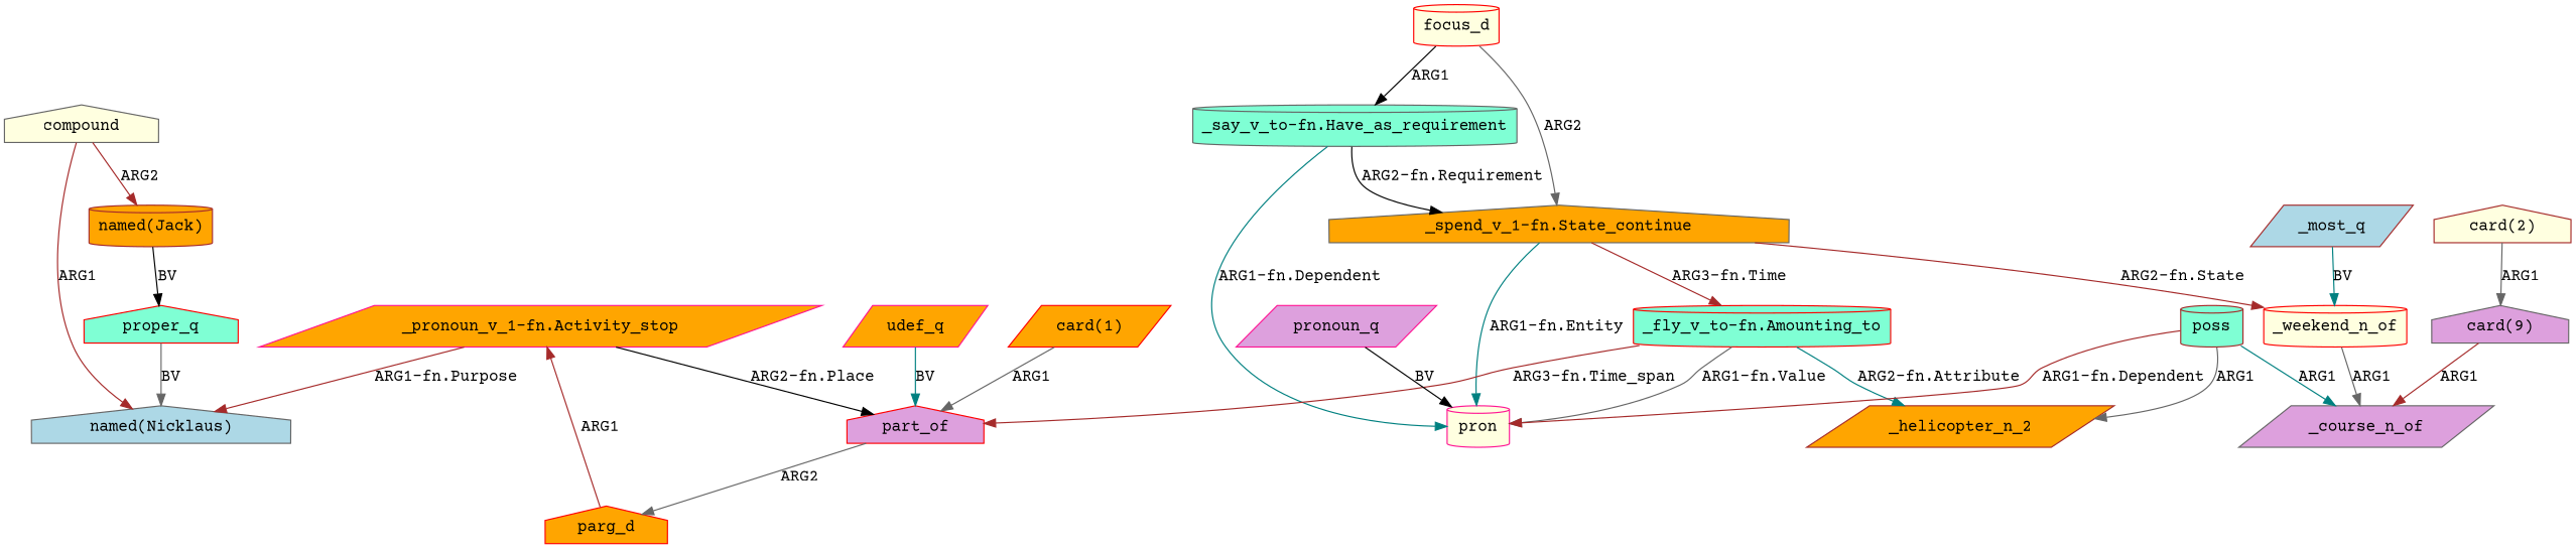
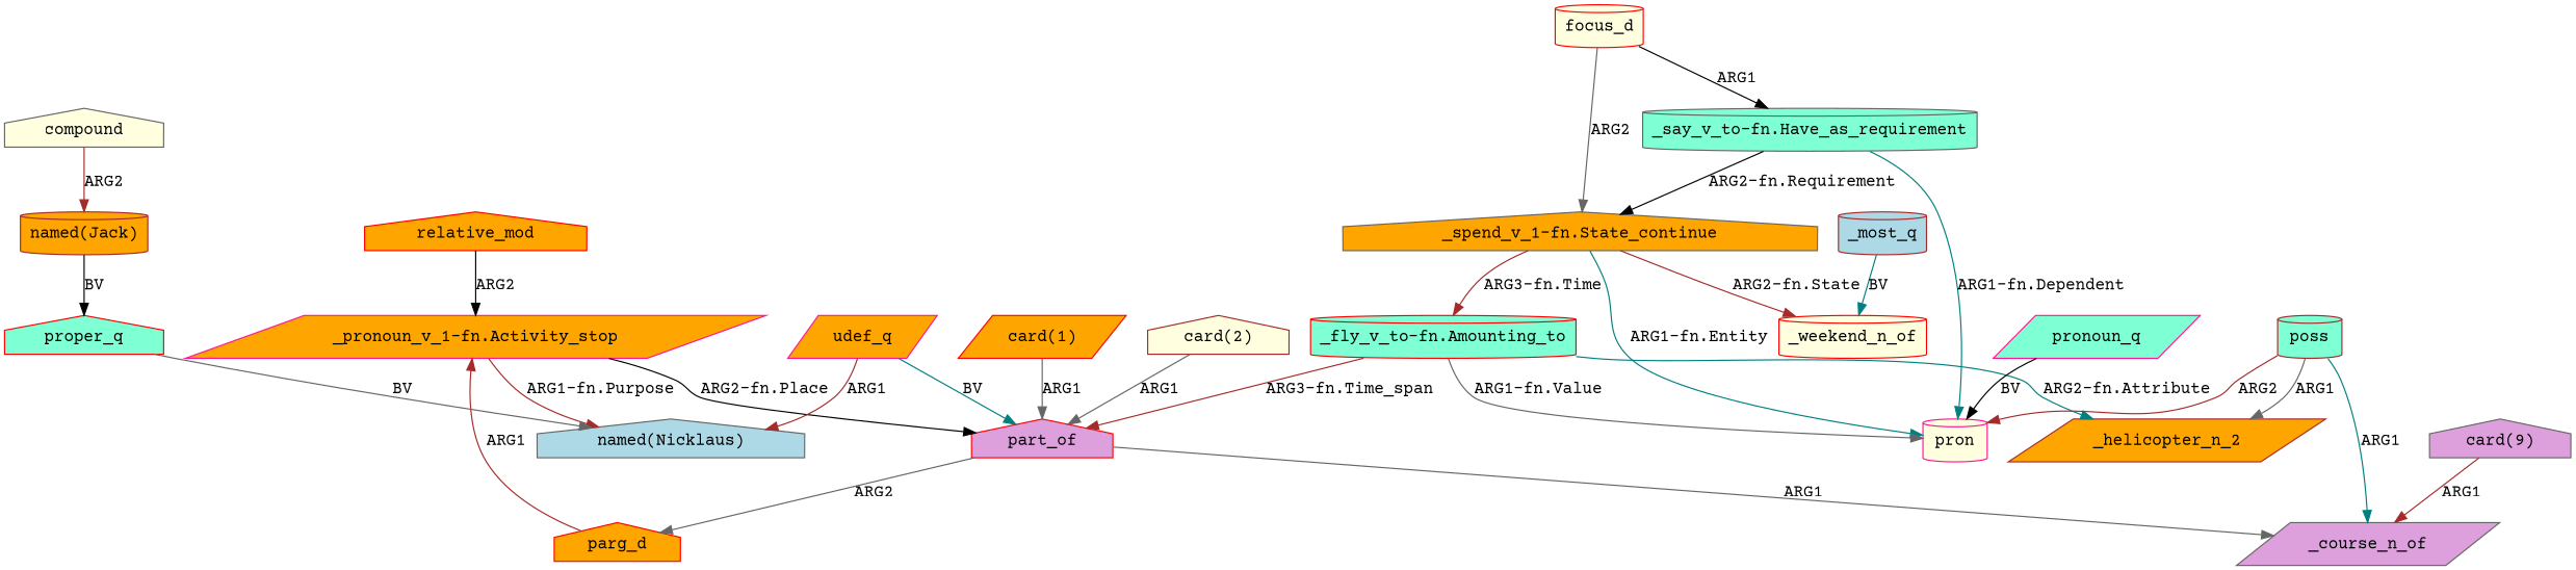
  digraph {
    fontname="Courier Prime"
    node [color=red fillcolor=orange fontname="Courier Prime" shape=house style=filled]
    edge [color=brown fontname="Courier Prime"]
    n1 [color=deeppink label="_pronoun_v_1-fn.Activity_stop" shape=parallelogram]
    "named(Nicklaus)" [color=gray40 fillcolor=lightblue]
    part_of [fillcolor=plum]
    _course_n_of [color=gray40 fillcolor=plum shape=parallelogram]
    parg_d
-   _most_q [color=brown fillcolor=lightblue shape=parallelogram]
+   _most_q [color=brown fillcolor=lightblue shape=cylinder]
    _weekend_n_of [fillcolor=lightyellow shape=cylinder]
    proper_q [fillcolor=aquamarine]
    "named(Jack)" [color=brown shape=cylinder]
    udef_q [color=deeppink shape=parallelogram]
    "card(9)" [color=gray40 fillcolor=plum]
    focus_d [fillcolor=lightyellow shape=cylinder]
    "_say_v_to-fn.Have_as_requirement" [color=gray40 fillcolor=aquamarine shape=cylinder]
    "_spend_v_1-fn.State_continue" [color=gray40]
    pron [color=deeppink fillcolor=lightyellow shape=cylinder]
    "_fly_v_to-fn.Amounting_to" [fillcolor=aquamarine shape=cylinder]
    n17 [color=brown label=_helicopter_n_2 shape=parallelogram]
    poss [color=brown fillcolor=aquamarine shape=cylinder]
    "card(2)" [color=brown fillcolor=lightyellow]
    "card(1)" [shape=parallelogram]
-   pronoun_q [color=deeppink fillcolor=plum shape=parallelogram]
+   pronoun_q [color=deeppink fillcolor=aquamarine shape=parallelogram]
+   relative_mod
    compound [color=gray40 fillcolor=lightyellow]
    n1 -> "named(Nicklaus)" [label="ARG1-fn.Purpose"]
    n1 -> part_of [color=black label="ARG2-fn.Place"]
-   _weekend_n_of -> _course_n_of [color=gray40 label=ARG1]
+   part_of -> _course_n_of [color=gray40 label=ARG1]
    part_of -> parg_d [color=gray40 label=ARG2]
    parg_d -> n1 [label=ARG1]
    _most_q -> _weekend_n_of [color=teal label=BV]
    proper_q -> "named(Nicklaus)" [color=gray40 label=BV]
    "named(Jack)" -> proper_q [color=black label=BV]
    udef_q -> part_of [color=teal label=BV]
    "card(9)" -> _course_n_of [label=ARG1]
    focus_d -> "_say_v_to-fn.Have_as_requirement" [color=black label=ARG1]
    focus_d -> "_spend_v_1-fn.State_continue" [color=gray40 label=ARG2]
    "_say_v_to-fn.Have_as_requirement" -> "_spend_v_1-fn.State_continue" [color=black label="ARG2-fn.Requirement"]
    "_say_v_to-fn.Have_as_requirement" -> pron [color=teal label="ARG1-fn.Dependent"]
    "_spend_v_1-fn.State_continue" -> _weekend_n_of [label="ARG2-fn.State"]
    "_spend_v_1-fn.State_continue" -> pron [color=teal label="ARG1-fn.Entity"]
    "_spend_v_1-fn.State_continue" -> "_fly_v_to-fn.Amounting_to" [label="ARG3-fn.Time"]
    "_fly_v_to-fn.Amounting_to" -> part_of [label="ARG3-fn.Time_span"]
    "_fly_v_to-fn.Amounting_to" -> pron [color=gray40 label="ARG1-fn.Value"]
    "_fly_v_to-fn.Amounting_to" -> n17 [color=teal label="ARG2-fn.Attribute"]
    poss -> _course_n_of [color=teal label=ARG1]
-   poss -> pron [label="ARG1-fn.Dependent"]
+   poss -> pron [label=ARG2]
    poss -> n17 [color=gray40 label=ARG1]
-   "card(2)" -> "card(9)" [color=gray40 label=ARG1]
+   "card(2)" -> part_of [color=gray40 label=ARG1]
    "card(1)" -> part_of [color=gray40 label=ARG1]
    pronoun_q -> pron [color=black label=BV]
-   compound -> "named(Nicklaus)" [label=ARG1]
+   relative_mod -> n1 [color=black label=ARG2]
+   udef_q -> "named(Nicklaus)" [label=ARG1]
    compound -> "named(Jack)" [label=ARG2]
  }
